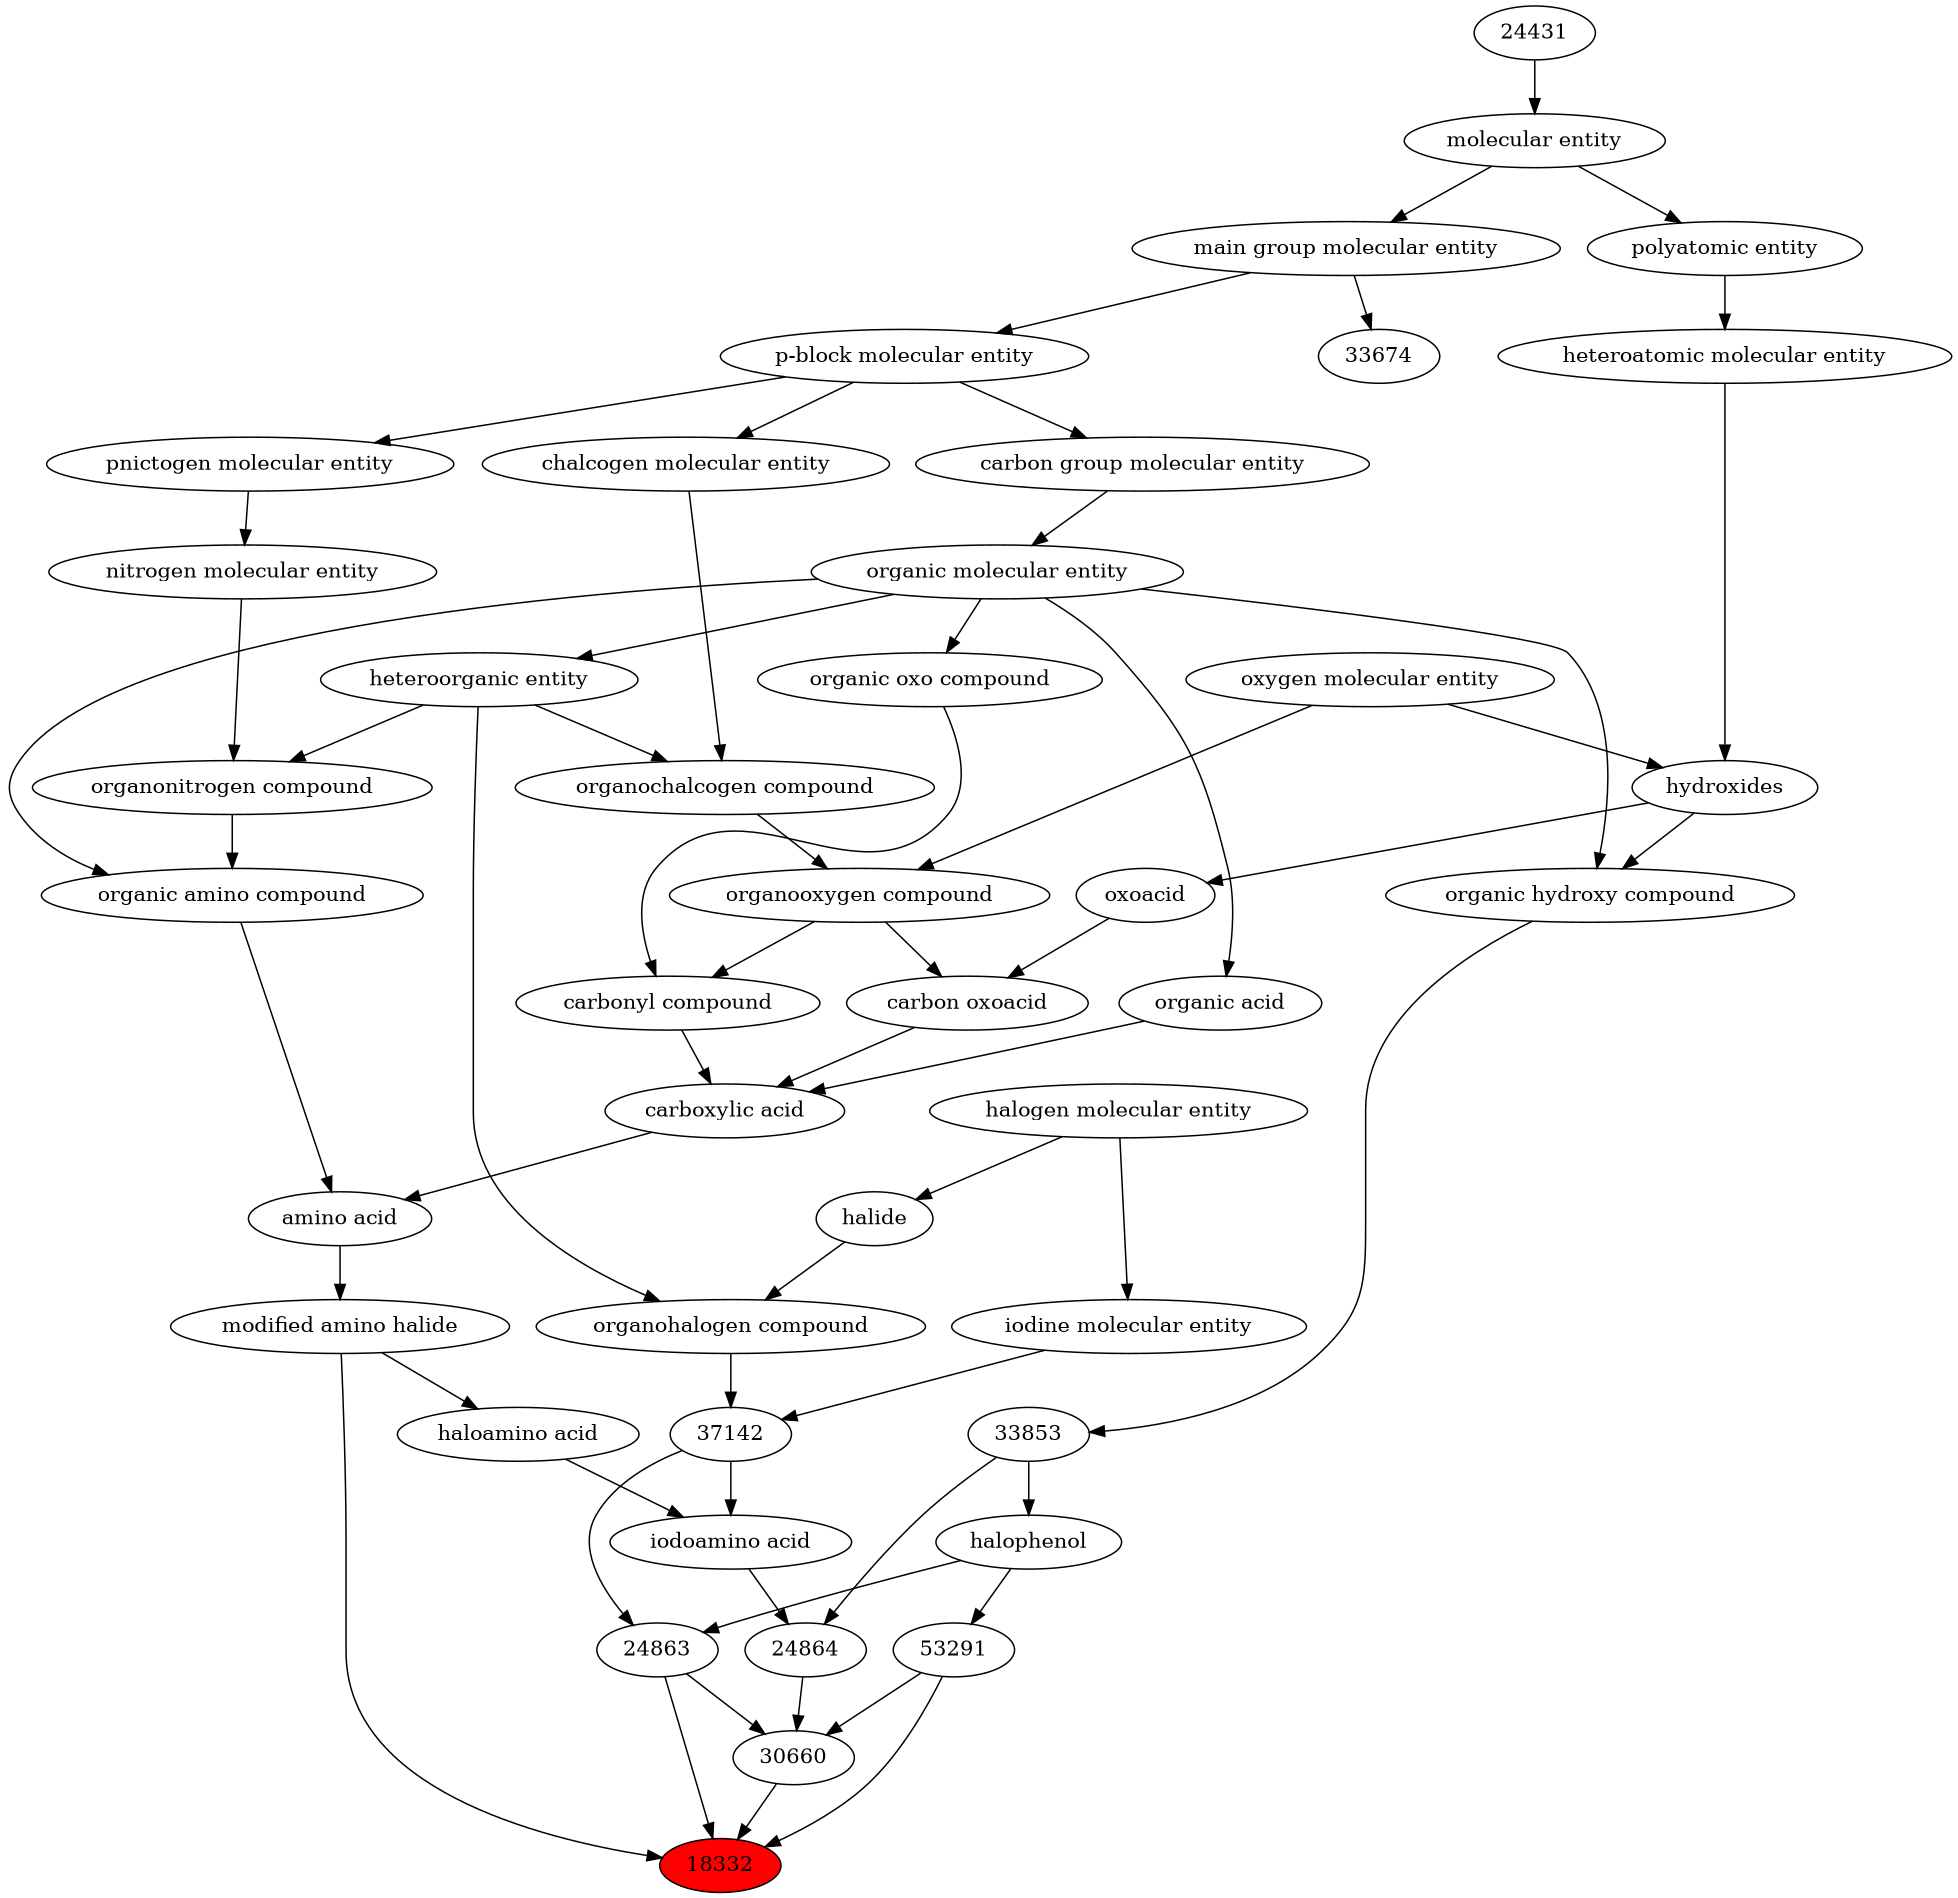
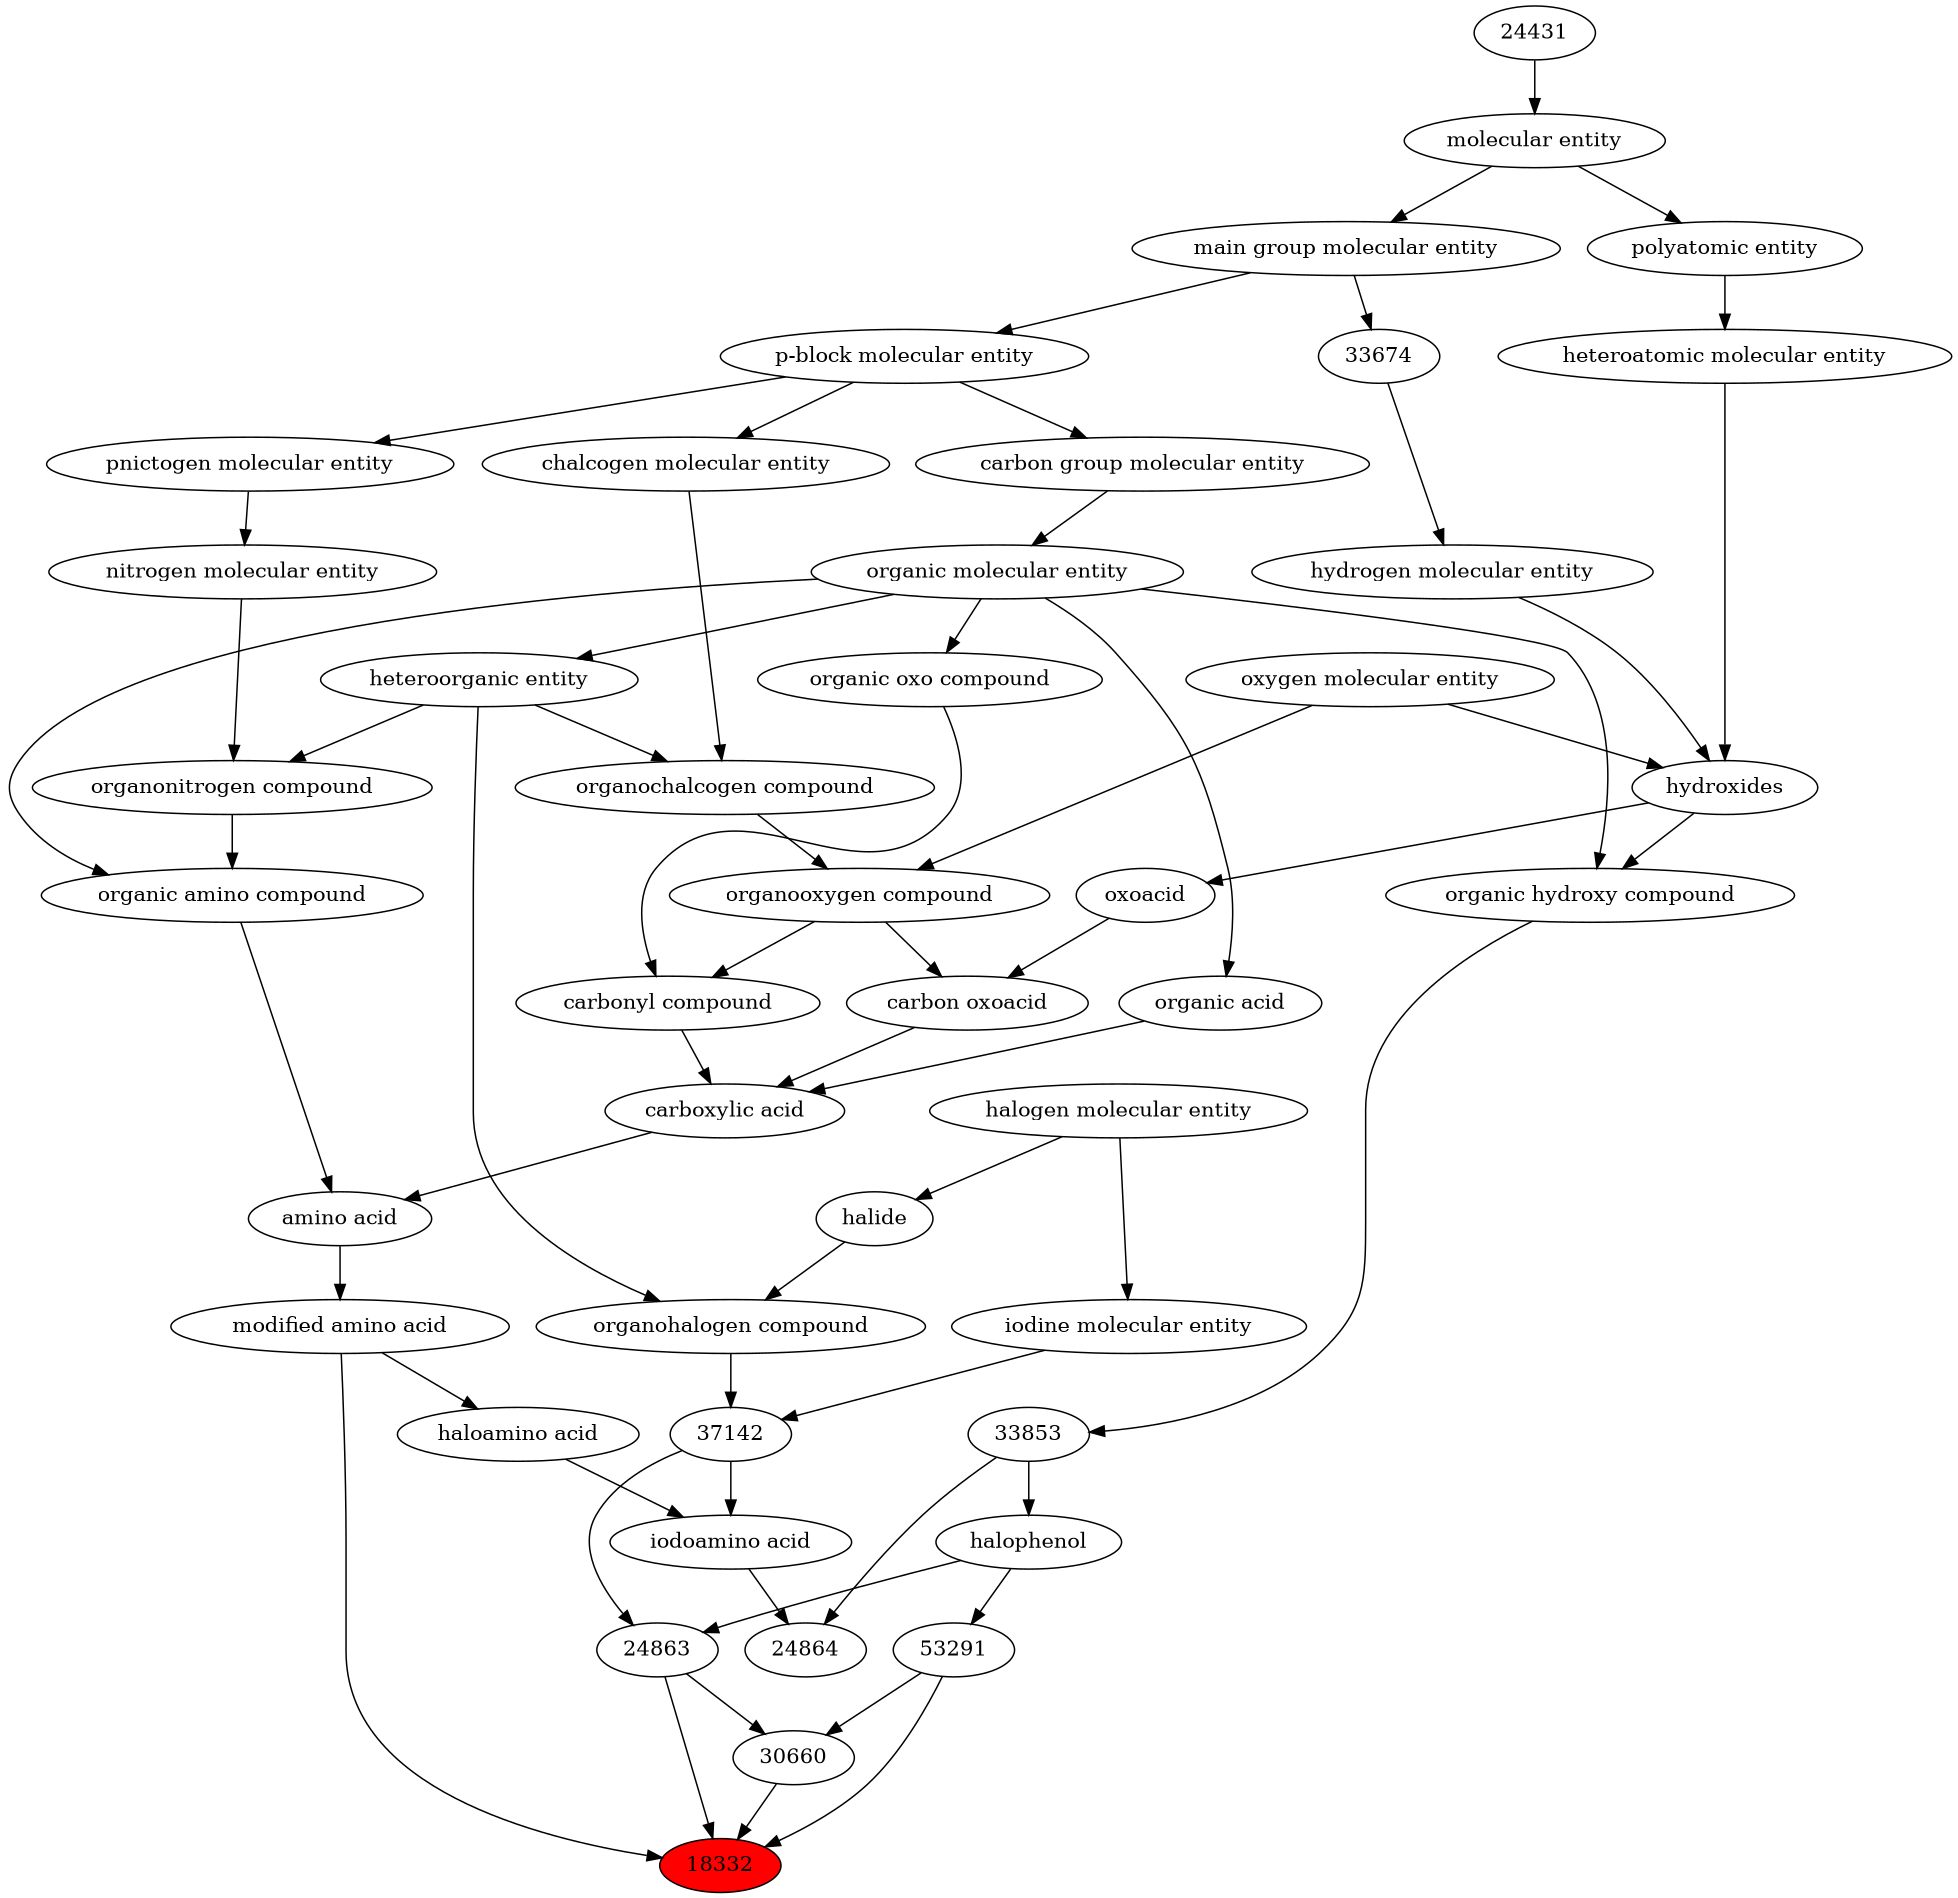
  digraph {
    n1 [fillcolor=red label=18332 style=filled]
    n2 [label=30660]
    n3 [label=24863]
    n4 [label=53291]
-   n5 [label="modified amino halide"]
+   n5 [label="modified amino acid"]
    n6 [label="haloamino acid"]
    n7 [label="iodoamino acid"]
    n8 [label=24864]
    n9 [label=37142]
    n10 [label=halophenol]
    n11 [label="amino acid"]
    n12 [label=33853]
    n13 [label="organohalogen compound"]
    n14 [label="iodine molecular entity"]
    n15 [label="organic amino compound"]
    n16 [label="carboxylic acid"]
    n17 [label="organic hydroxy compound"]
    n18 [label="heteroorganic entity"]
    n19 [label="organonitrogen compound"]
    n20 [label="organochalcogen compound"]
    n21 [label="organooxygen compound"]
    n22 [label=halide]
    n23 [label="halogen molecular entity"]
    n24 [label="organic molecular entity"]
    n25 [label="organic acid"]
    n26 [label="organic oxo compound"]
    n27 [label="carbonyl compound"]
    n28 [label="carbon oxoacid"]
    n29 [label=hydroxides]
    n30 [label=oxoacid]
    n31 [label="heteroatomic molecular entity"]
    n32 [label="p-block molecular entity"]
    n33 [label="carbon group molecular entity"]
    n34 [label="pnictogen molecular entity"]
    n35 [label="chalcogen molecular entity"]
    n36 [label="nitrogen molecular entity"]
    n37 [label="oxygen molecular entity"]
+   n38 [label="hydrogen molecular entity"]
    n39 [label="polyatomic entity"]
    n40 [label="main group molecular entity"]
    n41 [label=33674]
    n42 [label="molecular entity"]
    n43 [label=24431]
    n2 -> n1
    n3 -> n1
    n3 -> n2
    n4 -> n1
    n4 -> n2
    n5 -> n1
    n5 -> n6
    n6 -> n7
    n7 -> n8
-   n8 -> n2
    n9 -> n3
    n9 -> n7
    n10 -> n3
    n10 -> n4
    n11 -> n5
    n12 -> n8
    n12 -> n10
    n13 -> n9
    n14 -> n9
    n15 -> n11
    n16 -> n11
    n17 -> n12
    n18 -> n13
    n18 -> n19
    n18 -> n20
    n19 -> n15
    n20 -> n21
    n21 -> n27
    n21 -> n28
    n22 -> n13
    n23 -> n14
    n23 -> n22
    n24 -> n15
    n24 -> n17
    n24 -> n18
    n24 -> n25
    n24 -> n26
    n25 -> n16
    n26 -> n27
    n27 -> n16
    n28 -> n16
    n29 -> n17
    n29 -> n30
    n30 -> n28
    n31 -> n29
    n32 -> n33
    n32 -> n34
    n32 -> n35
    n33 -> n24
    n34 -> n36
    n35 -> n20
    n36 -> n19
    n37 -> n21
    n37 -> n29
+   n38 -> n29
    n39 -> n31
    n40 -> n32
    n40 -> n41
+   n41 -> n38
    n42 -> n39
    n42 -> n40
    n43 -> n42
  }
